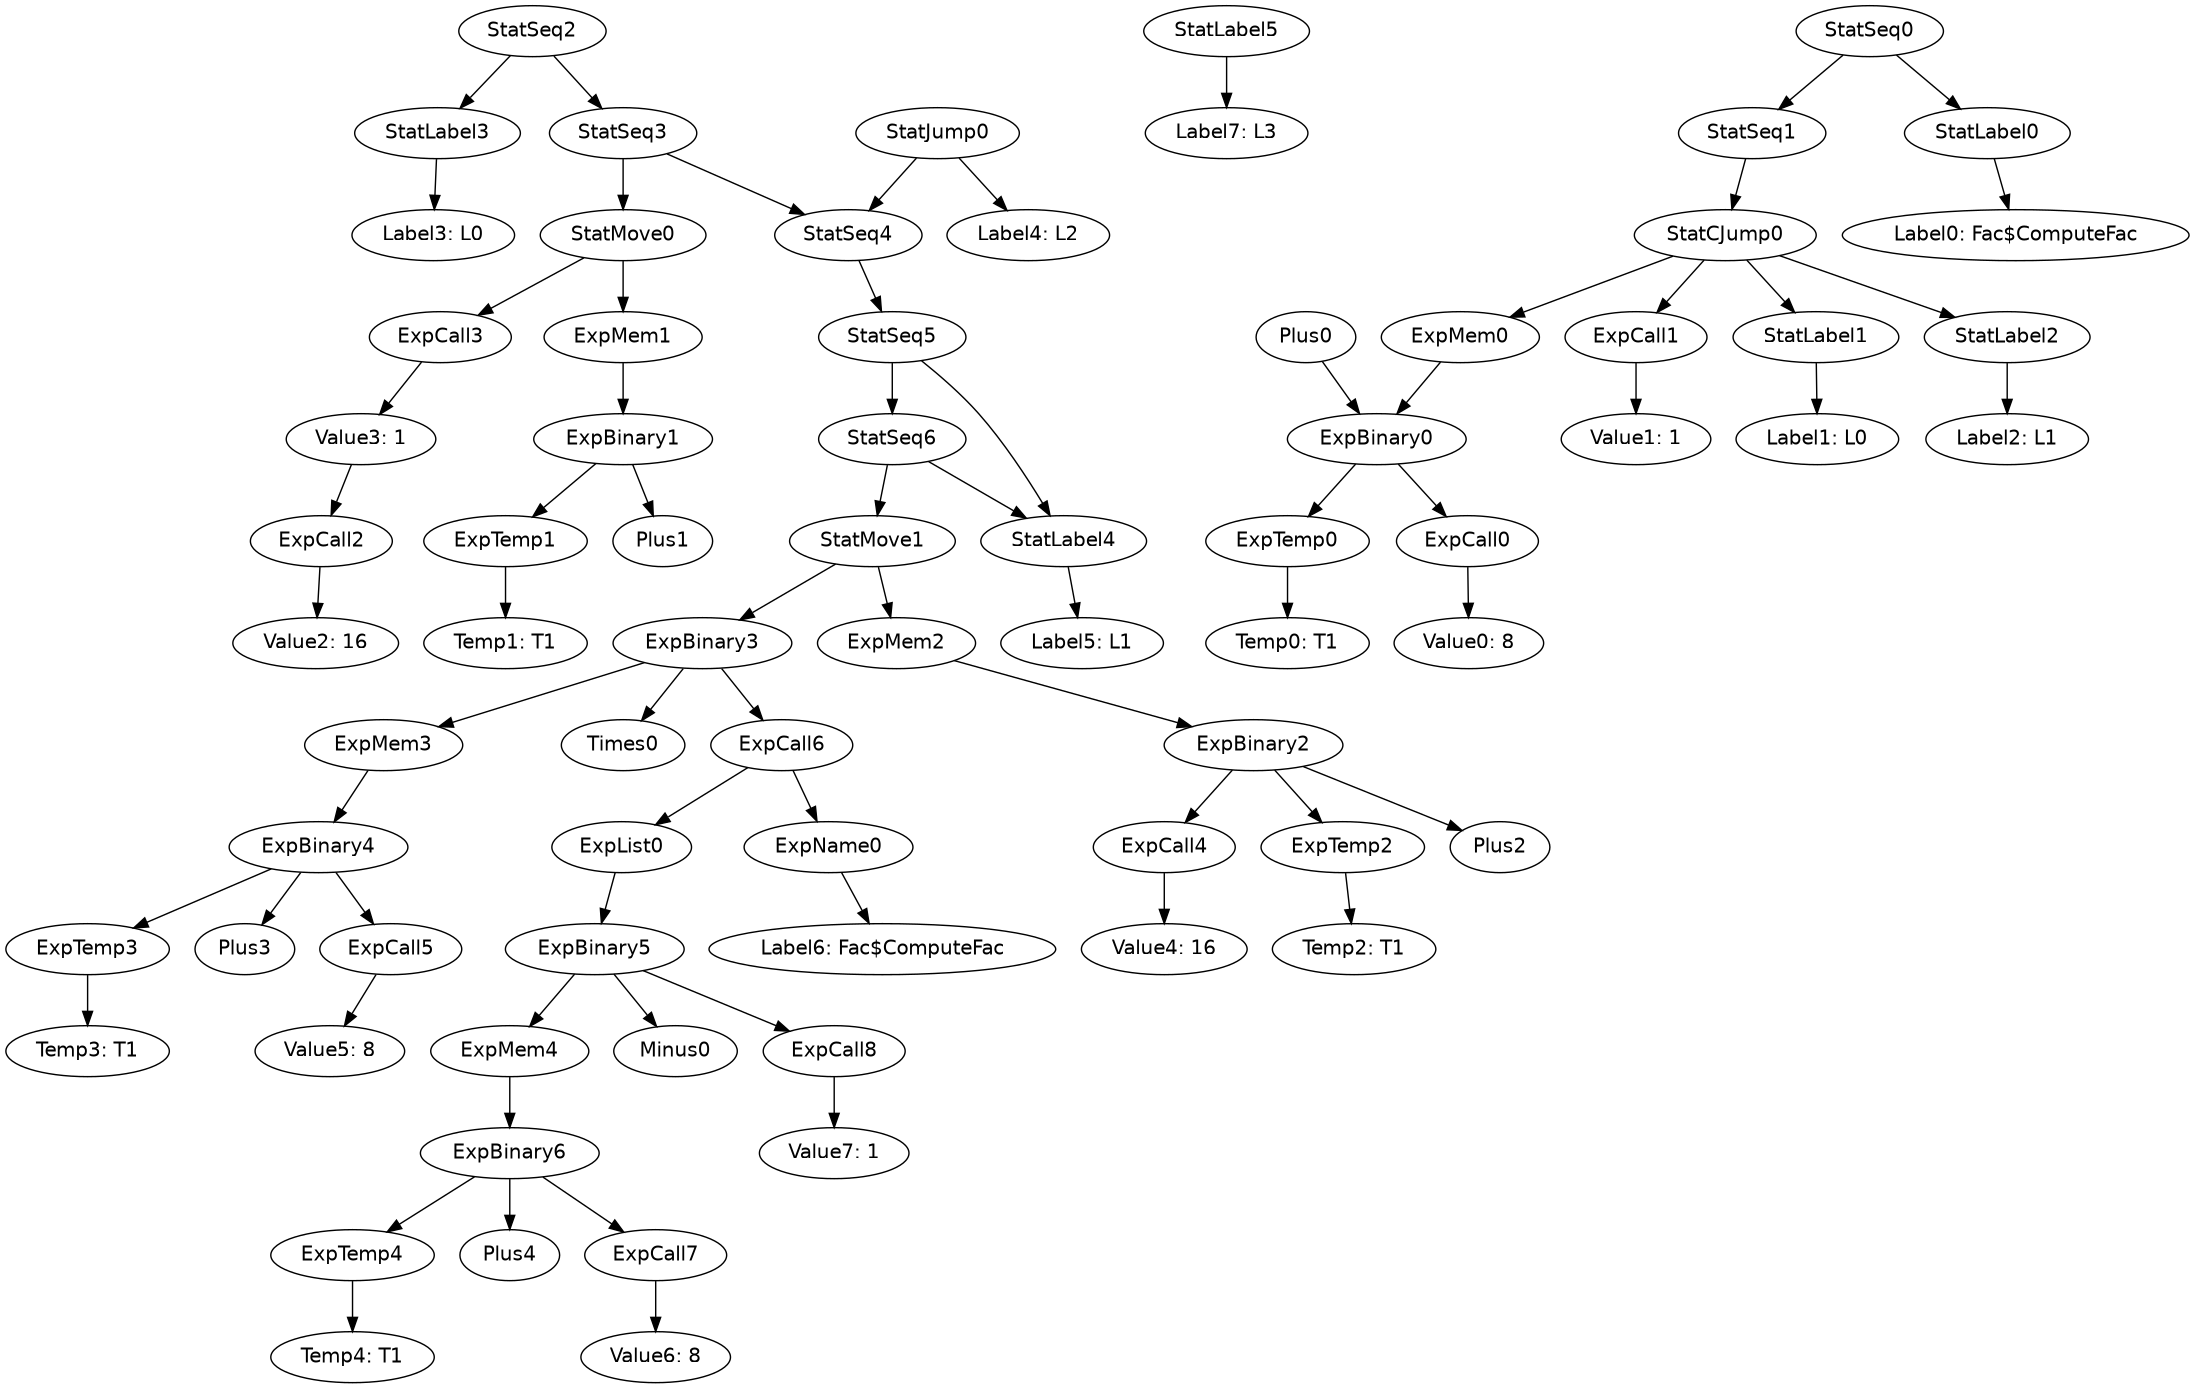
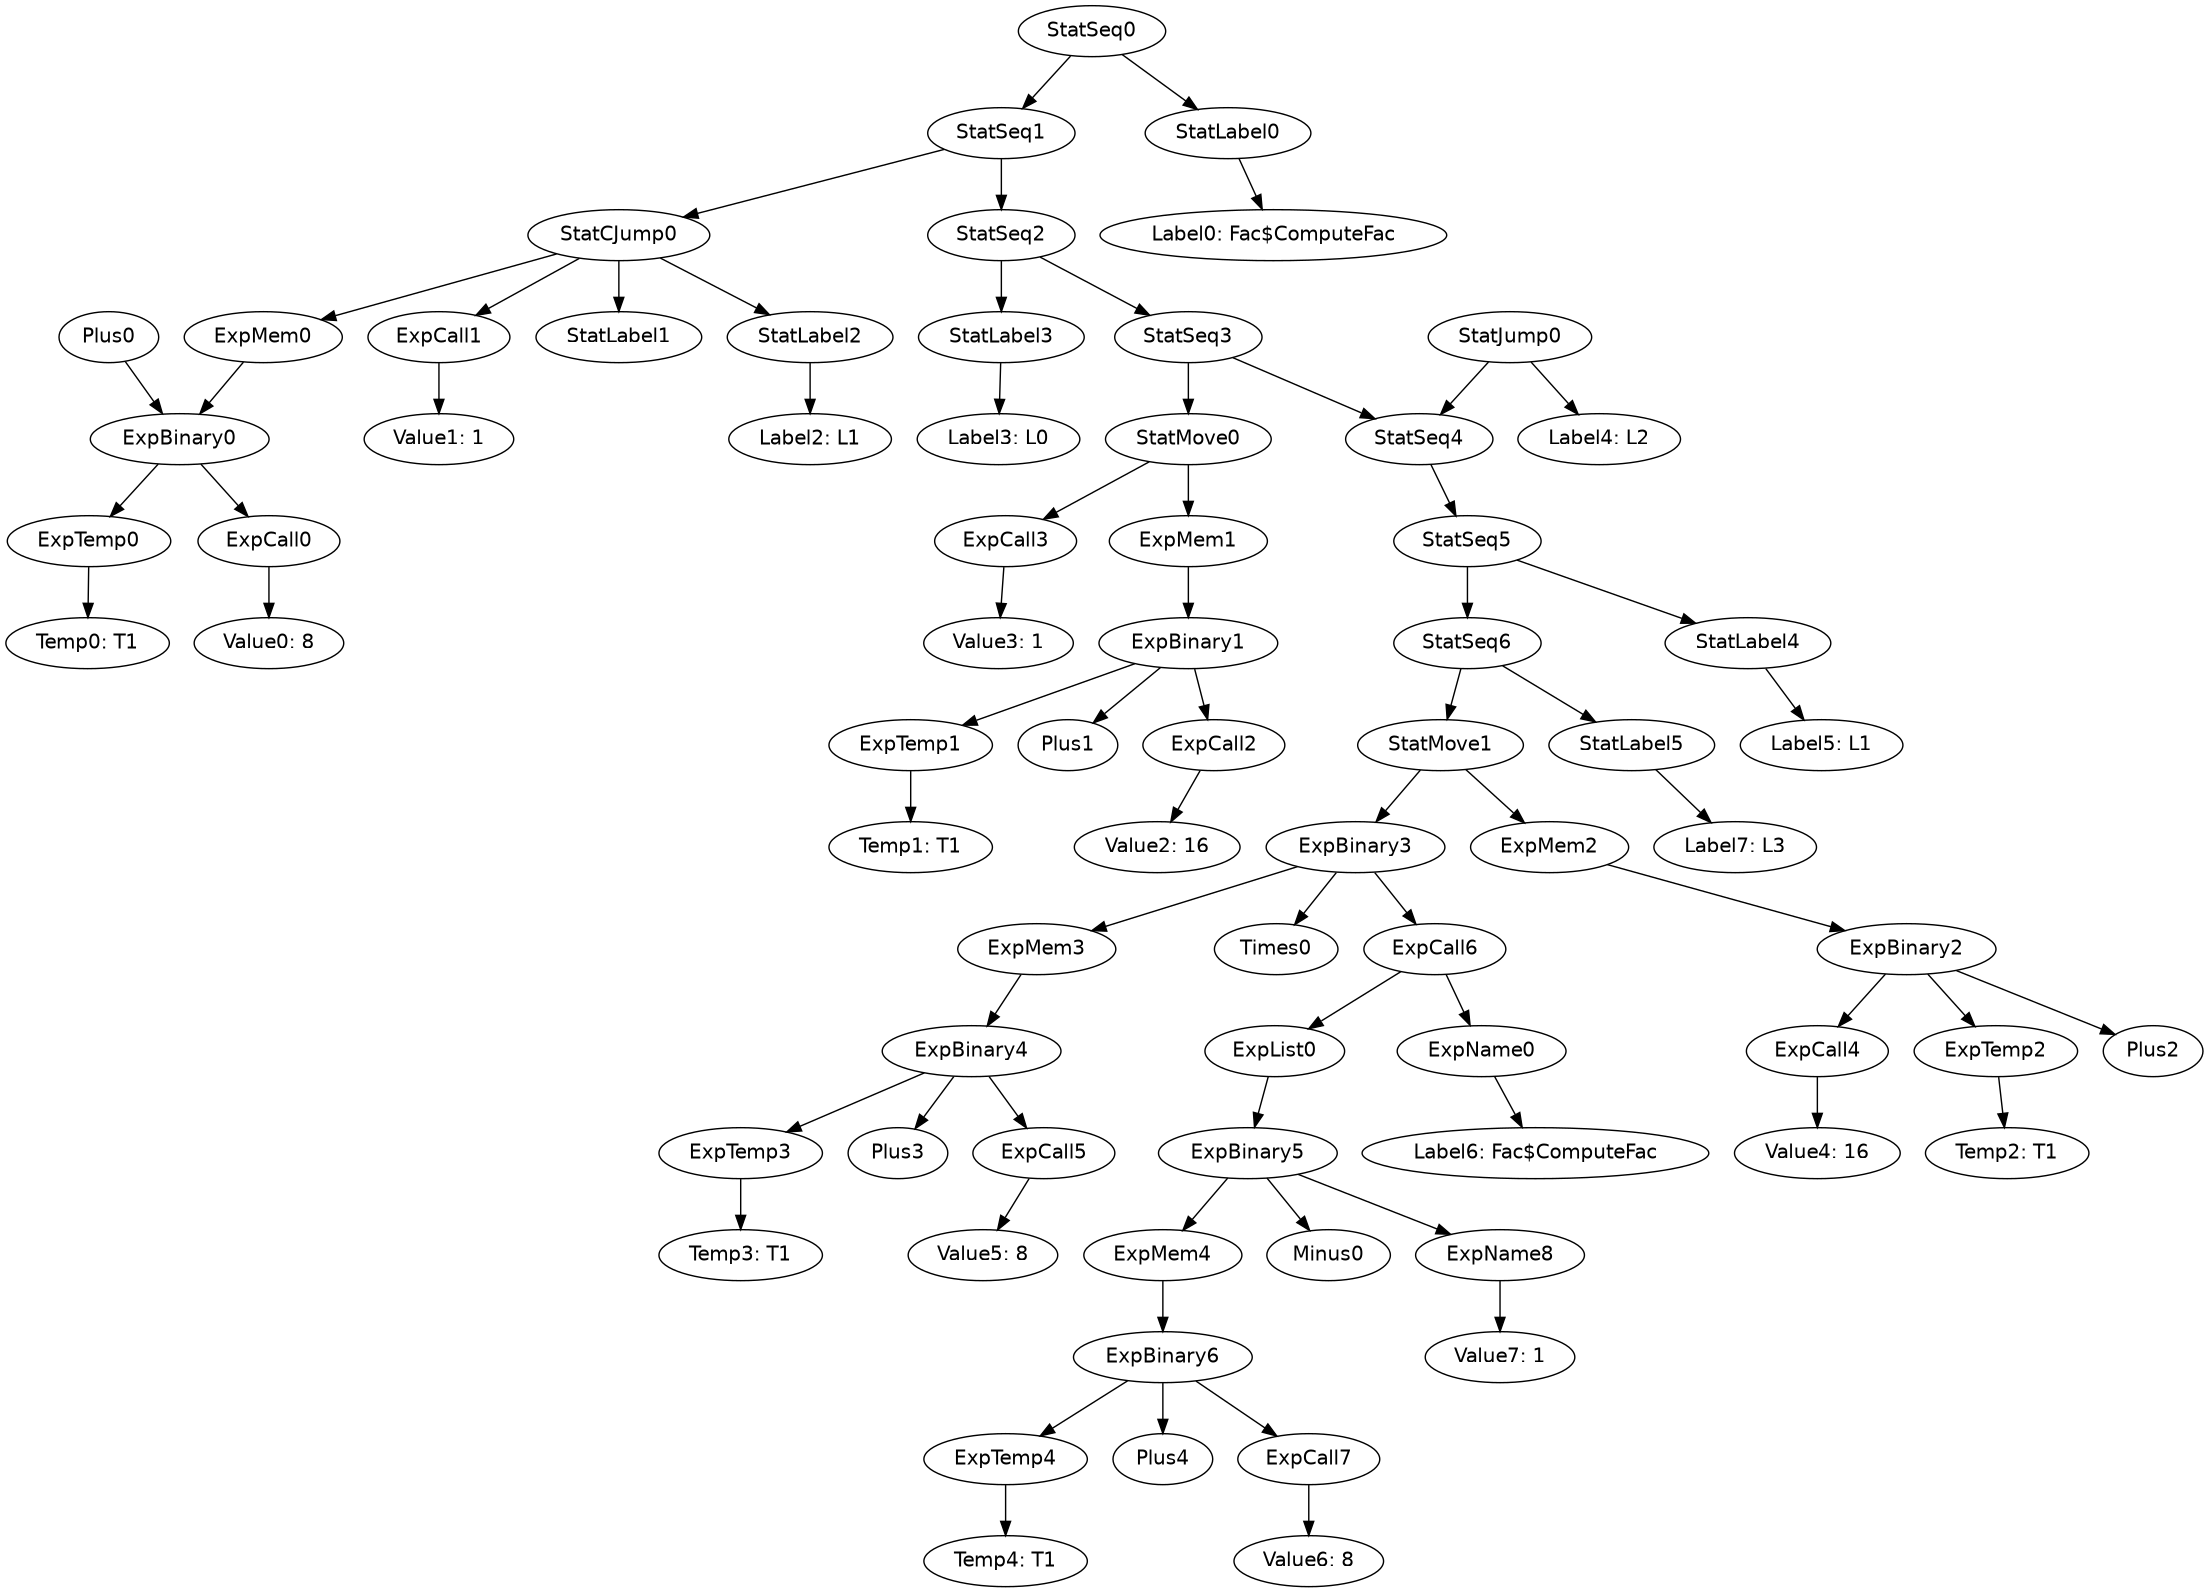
  digraph {
    fontname="DejaVu Sans"
    ordering=out
    node [fontname="DejaVu Sans"]
    edge [fontname="DejaVu Sans"]
    ExpList0
    ExpBinary5
    ExpMem4
    Minus0
-   ExpCall8
+   ExpCall8 [label=ExpName8]
    ExpBinary6
    "Value7: 1"
    ExpTemp4
    Plus4
    ExpCall7
    "Temp4: T1"
    ExpName0
    "Label6: Fac$ComputeFac"
    ExpBinary3
    ExpMem3
    Times0
    ExpCall6
    ExpBinary4
    ExpTemp3
    Plus3
    ExpCall5
    "Temp3: T1"
    "Value5: 8"
    StatSeq6
    StatMove1
    StatLabel5
    ExpMem2
    "Label7: L3"
    ExpBinary2
    ExpCall4
    "Value4: 16"
    ExpTemp2
    Plus2
    "Temp2: T1"
    StatSeq5
    StatLabel4
    "Label5: L1"
    StatCJump0
    ExpMem0
    ExpCall1
    StatLabel1
    StatLabel2
    ExpBinary0
    "Value1: 1"
-   "Label1: L0"
    "Label2: L1"
    ExpTemp0
    ExpCall0
    "Value6: 8"
    "Temp0: T1"
    Plus0
    "Value0: 8"
    ExpBinary1
    ExpTemp1
    Plus1
    ExpCall2
    "Temp1: T1"
    "Value2: 16"
    StatSeq1
    StatSeq2
    StatLabel3
    StatSeq3
    "Label3: L0"
    StatMove0
    StatSeq4
    StatLabel0
    "Label0: Fac$ComputeFac"
    StatSeq0
    ExpCall3
    "Value3: 1"
    ExpMem1
    StatJump0
    "Label4: L2"
    ExpList0 -> ExpBinary5
    ExpBinary5 -> ExpMem4
    ExpBinary5 -> Minus0
    ExpBinary5 -> ExpCall8
    ExpMem4 -> ExpBinary6
    ExpCall8 -> "Value7: 1"
    ExpBinary6 -> ExpTemp4
    ExpBinary6 -> Plus4
    ExpBinary6 -> ExpCall7
    ExpTemp4 -> "Temp4: T1"
    ExpCall7 -> "Value6: 8"
    ExpName0 -> "Label6: Fac$ComputeFac"
    ExpBinary3 -> ExpMem3
    ExpBinary3 -> Times0
    ExpBinary3 -> ExpCall6
    ExpMem3 -> ExpBinary4
    ExpCall6 -> ExpList0
    ExpCall6 -> ExpName0
    ExpBinary4 -> ExpTemp3
    ExpBinary4 -> Plus3
    ExpBinary4 -> ExpCall5
    ExpTemp3 -> "Temp3: T1"
    ExpCall5 -> "Value5: 8"
    StatSeq6 -> StatMove1
-   StatSeq6 -> StatLabel4
+   StatSeq6 -> StatLabel5
    StatMove1 -> ExpBinary3
    StatMove1 -> ExpMem2
    StatLabel5 -> "Label7: L3"
    ExpMem2 -> ExpBinary2
    ExpBinary2 -> ExpCall4
    ExpBinary2 -> ExpTemp2
    ExpBinary2 -> Plus2
    ExpCall4 -> "Value4: 16"
    ExpTemp2 -> "Temp2: T1"
    StatSeq5 -> StatSeq6
    StatSeq5 -> StatLabel4
    StatLabel4 -> "Label5: L1"
    StatCJump0 -> ExpMem0
    StatCJump0 -> ExpCall1
    StatCJump0 -> StatLabel1
    StatCJump0 -> StatLabel2
    ExpMem0 -> ExpBinary0
    ExpCall1 -> "Value1: 1"
-   StatLabel1 -> "Label1: L0"
    StatLabel2 -> "Label2: L1"
    ExpBinary0 -> ExpTemp0
    ExpBinary0 -> ExpCall0
    ExpTemp0 -> "Temp0: T1"
    ExpCall0 -> "Value0: 8"
    Plus0 -> ExpBinary0
    ExpBinary1 -> ExpTemp1
    ExpBinary1 -> Plus1
-   "Value3: 1" -> ExpCall2
+   ExpBinary1 -> ExpCall2
    ExpTemp1 -> "Temp1: T1"
    ExpCall2 -> "Value2: 16"
    StatSeq1 -> StatCJump0
+   StatSeq1 -> StatSeq2
    StatSeq2 -> StatLabel3
    StatSeq2 -> StatSeq3
    StatLabel3 -> "Label3: L0"
    StatSeq3 -> StatMove0
    StatSeq3 -> StatSeq4
    StatMove0 -> ExpCall3
    StatMove0 -> ExpMem1
    StatSeq4 -> StatSeq5
    StatLabel0 -> "Label0: Fac$ComputeFac"
    StatSeq0 -> StatSeq1
    StatSeq0 -> StatLabel0
    ExpCall3 -> "Value3: 1"
    ExpMem1 -> ExpBinary1
    StatJump0 -> StatSeq4
    StatJump0 -> "Label4: L2"
  }
